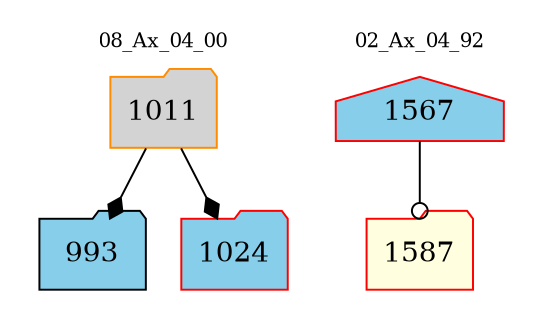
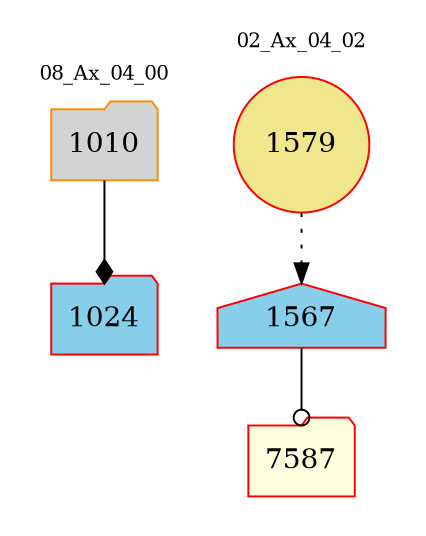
  digraph {
    node [color=red fillcolor=skyblue shape=folder style=filled]
    edge [arrowhead=diamond color=black style=solid]
-   n1 [color=darkorange fillcolor=lightgrey label=1011]
-   n2 [color=black label=993]
+   n1 [color=darkorange fillcolor=lightgrey label=1010]
    n3 [label=1024]
+   n4 [fillcolor=khaki label=1579 shape=circle]
    n5 [label=1567 shape=house]
-   n6 [fillcolor=lightyellow label=1587]
+   n6 [fillcolor=lightyellow label=7587]
    subgraph cluster_1 {
      color=white
      fontsize=10
      label="08_Ax_04_00"
      n1
-     n2
      n3
    }
    subgraph cluster_2 {
      color=white
      fontsize=10
-     label="02_Ax_04_92"
+     label="02_Ax_04_02"
+     n4
      n5
      n6
    }
-   n1 -> n2
    n1 -> n3
+   n4 -> n5 [arrowhead=normal style=dotted]
    n5 -> n6 [arrowhead=odot]
  }
